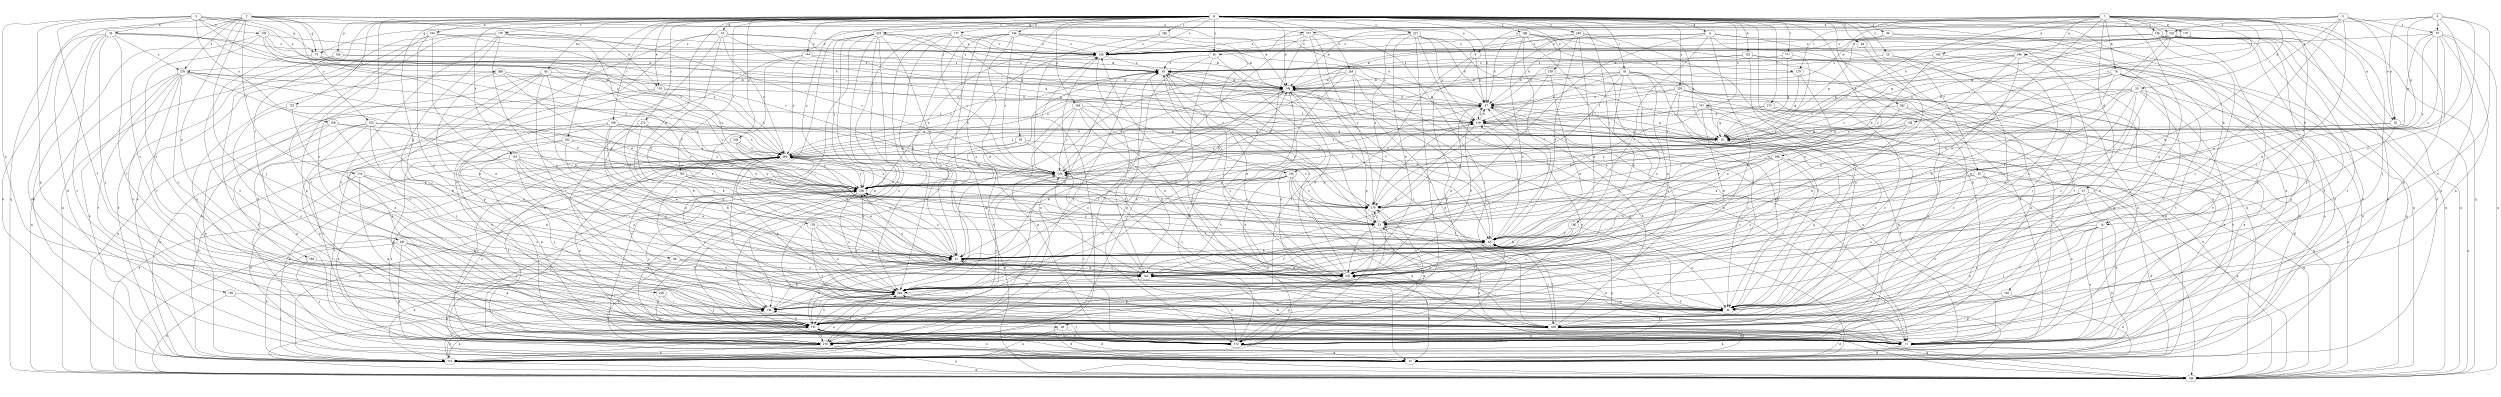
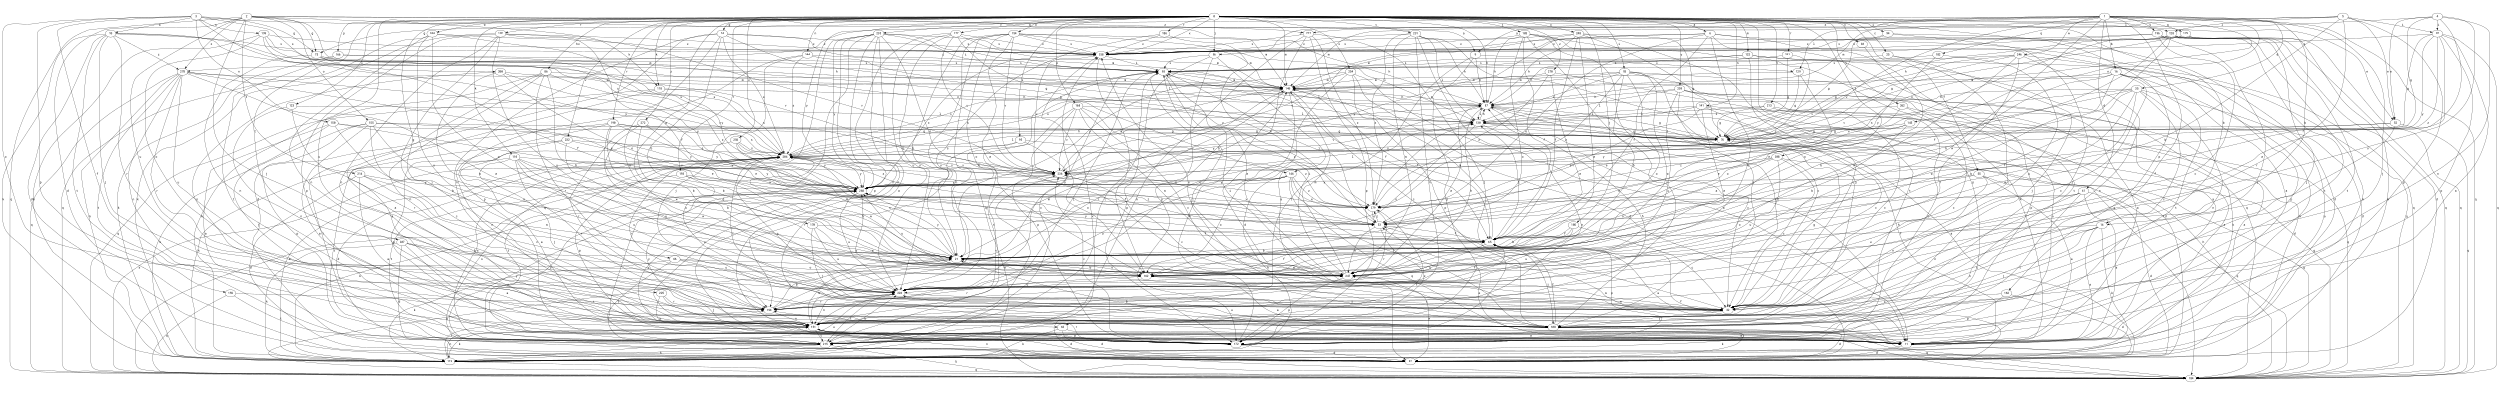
  strict digraph {
    fontname="Roboto Mono"
    node [fontname="Roboto Mono"]
    edge [fontname="Roboto Mono"]
    0
    6
    14
    25
    30
    52
    55
    66
    74
    86
    87
    93
    94
    95
    96
    103
    105
    110
    118
    123
    128
    132
    140
    141
    144
    154
    163
    166
    168
    170
    172
    177
    186
    190
    191
    192
    193
    207
    208
    213
    225
    231
    232
    235
    244
    248
    254
    256
    258
    259
    262
    268
    270
    272
    184
    226
    65
    11
    53
    215
    108
    151
    119
    32
    98
    162
    76
    194
    247
    42
    204
    21
    279
    130
    236
    1
    9
    16
    35
    41
    63
    75
    145
    146
    179
    182
    196
    246
    277
    129
    2
    155
-   158
    214
    278
    3
    10
    150
    159
    199
    200
    4
    97
    5
    0 -> 6 [label=a]
    0 -> 14 [label=b]
    0 -> 25 [label=c]
    0 -> 30 [label=c]
    0 -> 52 [label=e]
    0 -> 55 [label=f]
    0 -> 66 [label=g]
    0 -> 74 [label=g]
    0 -> 86 [label=h]
    0 -> 87 [label=h]
    0 -> 93 [label=i]
    0 -> 94 [label=i]
    0 -> 95 [label=i]
    0 -> 96 [label=i]
    0 -> 103 [label=j]
    0 -> 105 [label=j]
    0 -> 110 [label=k]
    0 -> 118 [label=k]
    0 -> 123 [label=l]
    0 -> 128 [label=l]
    0 -> 132 [label=m]
    0 -> 140 [label=m]
    0 -> 141 [label=n]
    0 -> 144 [label=n]
    0 -> 154 [label=o]
    0 -> 163 [label=p]
    0 -> 166 [label=p]
    0 -> 168 [label=p]
    0 -> 170 [label=p]
    0 -> 172 [label=p]
    0 -> 177 [label=q]
    0 -> 186 [label=r]
    0 -> 190 [label=r]
    0 -> 191 [label=r]
    0 -> 192 [label=r]
    0 -> 193 [label=r]
    0 -> 207 [label=t]
    0 -> 208 [label=t]
    0 -> 213 [label=t]
    0 -> 225 [label=u]
    0 -> 231 [label=v]
    0 -> 232 [label=v]
    0 -> 235 [label=v]
    0 -> 244 [label=w]
    0 -> 248 [label=x]
    0 -> 254 [label=x]
    0 -> 256 [label=x]
    0 -> 258 [label=x]
    0 -> 259 [label=y]
    0 -> 262 [label=y]
    0 -> 268 [label=y]
    0 -> 270 [label=z]
    0 -> 272 [label=z]
    6 -> 258 [label=x]
    6 -> 268 [label=y]
    6 -> 184 [label=q]
    6 -> 226 [label=u]
    6 -> 65 [label=f]
    6 -> 11 [label=a]
    6 -> 53 [label=e]
    6 -> 215 [label=t]
    14 -> 65 [label=f]
    14 -> 11 [label=a]
    14 -> 108 [label=j]
    14 -> 151 [label=n]
    14 -> 119 [label=k]
    14 -> 32 [label=c]
    25 -> 108 [label=j]
    25 -> 32 [label=c]
    25 -> 98 [label=i]
    30 -> 162 [label=o]
    52 -> 268 [label=y]
    52 -> 184 [label=q]
    52 -> 76 [label=g]
    52 -> 194 [label=r]
    55 -> 268 [label=y]
    55 -> 184 [label=q]
    55 -> 11 [label=a]
    55 -> 151 [label=n]
    55 -> 162 [label=o]
    66 -> 215 [label=t]
    66 -> 119 [label=k]
    66 -> 32 [label=c]
    66 -> 162 [label=o]
    66 -> 247 [label=w]
    74 -> 258 [label=x]
    74 -> 226 [label=u]
    74 -> 151 [label=n]
    74 -> 98 [label=i]
    74 -> 76 [label=g]
    74 -> 42 [label=d]
    74 -> 204 [label=s]
    74 -> 21 [label=b]
    86 -> 140 [label=m]
    86 -> 11 [label=a]
    86 -> 151 [label=n]
    86 -> 119 [label=k]
    86 -> 194 [label=r]
    86 -> 21 [label=b]
    86 -> 279 [label=z]
    87 -> 140 [label=m]
    87 -> 268 [label=y]
-   87 -> 11 [label=a]
+   87 -> 42 [label=a]
    87 -> 32 [label=c]
    87 -> 76 [label=g]
    87 -> 247 [label=w]
    87 -> 130 [label=l]
    93 -> 140 [label=m]
    93 -> 172 [label=p]
    93 -> 11 [label=a]
    93 -> 32 [label=c]
    93 -> 162 [label=o]
    93 -> 247 [label=w]
    93 -> 204 [label=s]
    93 -> 21 [label=b]
    93 -> 279 [label=z]
    93 -> 130 [label=l]
    94 -> 258 [label=x]
    94 -> 108 [label=j]
    94 -> 76 [label=g]
    94 -> 42 [label=d]
    95 -> 162 [label=o]
    95 -> 194 [label=r]
    95 -> 204 [label=s]
    95 -> 279 [label=z]
    96 -> 172 [label=p]
    96 -> 11 [label=a]
    96 -> 215 [label=t]
    96 -> 98 [label=i]
    103 -> 87 [label=h]
    103 -> 258 [label=x]
    103 -> 184 [label=q]
    103 -> 65 [label=f]
    103 -> 108 [label=j]
    103 -> 151 [label=n]
    103 -> 119 [label=k]
    103 -> 162 [label=o]
    105 -> 226 [label=u]
    105 -> 65 [label=f]
    105 -> 32 [label=c]
    105 -> 21 [label=b]
    110 -> 268 [label=y]
    110 -> 226 [label=u]
    110 -> 215 [label=t]
    110 -> 108 [label=j]
    110 -> 194 [label=r]
    110 -> 247 [label=w]
    110 -> 21 [label=b]
    110 -> 236 [label=v]
    118 -> 87 [label=h]
    118 -> 184 [label=q]
    118 -> 11 [label=a]
    118 -> 204 [label=s]
    123 -> 151 [label=n]
    123 -> 194 [label=r]
    123 -> 130 [label=l]
    128 -> 87 [label=h]
    128 -> 258 [label=x]
    128 -> 184 [label=q]
    128 -> 65 [label=f]
    128 -> 53 [label=e]
    128 -> 215 [label=t]
    128 -> 108 [label=j]
    128 -> 42 [label=d]
    128 -> 21 [label=b]
    132 -> 87 [label=h]
    132 -> 184 [label=q]
    132 -> 11 [label=a]
    132 -> 32 [label=c]
    132 -> 98 [label=i]
    140 -> 87 [label=h]
    140 -> 65 [label=f]
    140 -> 32 [label=c]
    140 -> 194 [label=r]
    140 -> 42 [label=d]
    140 -> 204 [label=s]
    141 -> 184 [label=q]
    141 -> 11 [label=a]
    141 -> 53 [label=e]
    141 -> 32 [label=c]
    141 -> 247 [label=w]
    141 -> 130 [label=l]
    141 -> 236 [label=v]
    144 -> 172 [label=p]
    144 -> 108 [label=j]
    144 -> 98 [label=i]
    144 -> 204 [label=s]
    144 -> 130 [label=l]
    154 -> 87 [label=h]
    154 -> 140 [label=m]
    154 -> 258 [label=x]
    154 -> 184 [label=q]
    154 -> 151 [label=n]
    154 -> 162 [label=o]
    154 -> 247 [label=w]
    154 -> 21 [label=b]
    154 -> 130 [label=l]
    154 -> 236 [label=v]
    163 -> 172 [label=p]
    163 -> 32 [label=c]
    163 -> 42 [label=d]
    166 -> 215 [label=t]
    166 -> 119 [label=k]
    166 -> 98 [label=i]
    166 -> 76 [label=g]
    168 -> 172 [label=p]
    168 -> 215 [label=t]
    168 -> 32 [label=c]
    168 -> 247 [label=w]
    168 -> 279 [label=z]
    168 -> 130 [label=l]
    168 -> 236 [label=v]
    170 -> 226 [label=u]
    170 -> 65 [label=f]
    170 -> 108 [label=j]
    170 -> 247 [label=w]
    172 -> 140 [label=m]
    172 -> 268 [label=y]
    172 -> 194 [label=r]
    172 -> 42 [label=d]
    172 -> 279 [label=z]
    172 -> 236 [label=v]
    177 -> 140 [label=m]
    177 -> 258 [label=x]
    177 -> 226 [label=u]
    177 -> 151 [label=n]
    177 -> 21 [label=b]
    177 -> 279 [label=z]
    177 -> 236 [label=v]
    186 -> 258 [label=x]
    186 -> 226 [label=u]
    186 -> 53 [label=e]
    190 -> 268 [label=y]
    190 -> 215 [label=t]
    190 -> 151 [label=n]
    190 -> 76 [label=g]
    190 -> 247 [label=w]
    190 -> 204 [label=s]
    190 -> 21 [label=b]
    191 -> 98 [label=i]
    191 -> 76 [label=g]
    191 -> 279 [label=z]
    192 -> 172 [label=p]
    192 -> 258 [label=x]
    192 -> 226 [label=u]
    192 -> 65 [label=f]
    192 -> 108 [label=j]
    192 -> 151 [label=n]
    192 -> 119 [label=k]
    192 -> 236 [label=v]
    193 -> 268 [label=y]
    193 -> 215 [label=t]
    193 -> 32 [label=c]
    193 -> 21 [label=b]
    207 -> 226 [label=u]
    207 -> 11 [label=a]
    207 -> 151 [label=n]
    207 -> 119 [label=k]
    207 -> 42 [label=d]
    207 -> 21 [label=b]
    208 -> 184 [label=q]
    208 -> 226 [label=u]
    208 -> 53 [label=e]
    208 -> 32 [label=c]
    208 -> 162 [label=o]
    208 -> 236 [label=v]
    213 -> 32 [label=c]
    213 -> 76 [label=g]
    213 -> 42 [label=d]
    213 -> 130 [label=l]
    225 -> 172 [label=p]
    225 -> 108 [label=j]
    225 -> 194 [label=r]
    231 -> 87 [label=h]
    231 -> 258 [label=x]
    231 -> 184 [label=q]
    231 -> 11 [label=a]
    231 -> 151 [label=n]
    231 -> 247 [label=w]
    231 -> 279 [label=z]
    231 -> 130 [label=l]
    232 -> 268 [label=y]
    232 -> 226 [label=u]
    232 -> 11 [label=a]
    232 -> 119 [label=k]
    232 -> 204 [label=s]
    235 -> 140 [label=m]
    235 -> 172 [label=p]
    235 -> 258 [label=x]
    235 -> 268 [label=y]
    235 -> 184 [label=q]
    235 -> 226 [label=u]
    235 -> 11 [label=a]
    235 -> 53 [label=e]
    235 -> 151 [label=n]
    235 -> 98 [label=i]
    235 -> 42 [label=d]
    244 -> 258 [label=x]
    244 -> 184 [label=q]
    244 -> 226 [label=u]
    244 -> 151 [label=n]
    244 -> 162 [label=o]
    244 -> 204 [label=s]
    248 -> 87 [label=h]
    248 -> 258 [label=x]
    248 -> 65 [label=f]
    248 -> 215 [label=t]
    248 -> 108 [label=j]
    248 -> 76 [label=g]
    248 -> 247 [label=w]
    248 -> 236 [label=v]
    254 -> 140 [label=m]
    254 -> 172 [label=p]
    254 -> 268 [label=y]
    254 -> 226 [label=u]
    254 -> 11 [label=a]
    254 -> 42 [label=d]
    256 -> 172 [label=p]
    256 -> 268 [label=y]
    256 -> 204 [label=s]
    256 -> 21 [label=b]
    256 -> 279 [label=z]
    258 -> 98 [label=i]
    258 -> 162 [label=o]
    258 -> 236 [label=v]
    259 -> 87 [label=h]
    259 -> 226 [label=u]
    259 -> 11 [label=a]
    259 -> 215 [label=t]
    259 -> 119 [label=k]
    259 -> 32 [label=c]
    259 -> 130 [label=l]
    262 -> 11 [label=a]
    262 -> 53 [label=e]
    262 -> 32 [label=c]
    262 -> 130 [label=l]
    268 -> 258 [label=x]
    268 -> 226 [label=u]
    268 -> 119 [label=k]
    268 -> 279 [label=z]
    268 -> 130 [label=l]
    270 -> 140 [label=m]
    270 -> 247 [label=w]
    270 -> 42 [label=d]
    270 -> 279 [label=z]
    272 -> 226 [label=u]
    272 -> 53 [label=e]
    272 -> 76 [label=g]
    272 -> 194 [label=r]
    272 -> 21 [label=b]
    184 -> 87 [label=h]
    184 -> 258 [label=x]
    184 -> 53 [label=e]
    184 -> 204 [label=s]
    226 -> 65 [label=f]
    226 -> 215 [label=t]
    226 -> 151 [label=n]
    226 -> 32 [label=c]
    226 -> 194 [label=r]
    65 -> 140 [label=m]
    65 -> 172 [label=p]
    65 -> 268 [label=y]
    65 -> 226 [label=u]
    65 -> 11 [label=a]
    65 -> 108 [label=j]
    65 -> 21 [label=b]
    65 -> 130 [label=l]
    11 -> 87 [label=h]
    11 -> 42 [label=d]
    11 -> 21 [label=b]
    53 -> 65 [label=f]
    53 -> 215 [label=t]
    53 -> 98 [label=i]
    53 -> 247 [label=w]
    53 -> 279 [label=z]
    53 -> 236 [label=v]
    215 -> 268 [label=y]
    215 -> 184 [label=q]
    215 -> 226 [label=u]
    215 -> 119 [label=k]
    215 -> 204 [label=s]
    108 -> 87 [label=h]
    108 -> 184 [label=q]
    108 -> 226 [label=u]
    108 -> 65 [label=f]
    108 -> 119 [label=k]
    108 -> 98 [label=i]
    108 -> 42 [label=d]
    151 -> 172 [label=p]
    151 -> 268 [label=y]
    151 -> 11 [label=a]
    151 -> 215 [label=t]
    151 -> 119 [label=k]
    151 -> 98 [label=i]
    151 -> 42 [label=d]
    151 -> 21 [label=b]
    151 -> 236 [label=v]
    119 -> 258 [label=x]
    119 -> 184 [label=q]
    119 -> 226 [label=u]
    119 -> 151 [label=n]
    119 -> 194 [label=r]
    119 -> 236 [label=v]
    32 -> 258 [label=x]
    32 -> 268 [label=y]
    32 -> 108 [label=j]
    32 -> 98 [label=i]
    32 -> 76 [label=g]
    32 -> 247 [label=w]
    32 -> 204 [label=s]
    32 -> 236 [label=v]
    98 -> 140 [label=m]
    98 -> 172 [label=p]
    98 -> 226 [label=u]
    98 -> 65 [label=f]
    98 -> 247 [label=w]
    98 -> 21 [label=b]
    98 -> 130 [label=l]
    162 -> 268 [label=y]
    162 -> 65 [label=f]
    162 -> 11 [label=a]
    162 -> 108 [label=j]
    162 -> 194 [label=r]
    162 -> 21 [label=b]
    76 -> 204 [label=s]
    76 -> 130 [label=l]
    194 -> 140 [label=m]
    194 -> 151 [label=n]
    194 -> 21 [label=b]
    247 -> 87 [label=h]
    247 -> 140 [label=m]
    247 -> 172 [label=p]
    247 -> 226 [label=u]
    247 -> 98 [label=i]
    42 -> 268 [label=y]
    42 -> 65 [label=f]
    42 -> 53 [label=e]
    42 -> 151 [label=n]
    42 -> 247 [label=w]
    42 -> 204 [label=s]
    204 -> 87 [label=h]
    204 -> 172 [label=p]
    204 -> 268 [label=y]
    204 -> 65 [label=f]
    204 -> 215 [label=t]
    204 -> 119 [label=k]
    204 -> 32 [label=c]
    204 -> 98 [label=i]
    204 -> 194 [label=r]
    204 -> 247 [label=w]
    204 -> 42 [label=d]
    204 -> 130 [label=l]
    204 -> 236 [label=v]
    21 -> 268 [label=y]
    21 -> 184 [label=q]
    21 -> 162 [label=o]
    21 -> 247 [label=w]
    21 -> 204 [label=s]
    279 -> 53 [label=e]
    279 -> 194 [label=r]
    279 -> 204 [label=s]
    279 -> 130 [label=l]
    130 -> 87 [label=h]
    130 -> 184 [label=q]
    130 -> 151 [label=n]
    130 -> 162 [label=o]
    130 -> 76 [label=g]
    236 -> 140 [label=m]
    236 -> 268 [label=y]
    236 -> 204 [label=s]
    1 -> 14 [label=b]
    1 -> 96 [label=i]
    1 -> 140 [label=m]
    1 -> 184 [label=q]
    1 -> 108 [label=j]
    1 -> 247 [label=w]
    1 -> 236 [label=v]
    1 -> 9 [label=a]
    1 -> 16 [label=b]
    1 -> 35 [label=d]
    1 -> 41 [label=d]
    1 -> 63 [label=f]
    1 -> 75 [label=g]
    1 -> 145 [label=n]
    1 -> 146 [label=n]
    1 -> 179 [label=q]
    1 -> 182 [label=q]
    1 -> 196 [label=s]
    1 -> 246 [label=w]
    1 -> 277 [label=z]
    9 -> 87 [label=h]
    9 -> 172 [label=p]
    9 -> 215 [label=t]
    9 -> 129 [label=l]
    16 -> 140 [label=m]
    16 -> 215 [label=t]
    16 -> 119 [label=k]
    16 -> 32 [label=c]
    16 -> 247 [label=w]
    16 -> 42 [label=d]
    16 -> 21 [label=b]
    16 -> 236 [label=v]
    35 -> 87 [label=h]
    35 -> 65 [label=f]
    35 -> 11 [label=a]
    35 -> 53 [label=e]
    35 -> 151 [label=n]
    35 -> 32 [label=c]
    35 -> 247 [label=w]
    35 -> 204 [label=s]
    35 -> 21 [label=b]
    41 -> 226 [label=u]
    41 -> 11 [label=a]
    41 -> 215 [label=t]
    41 -> 151 [label=n]
    41 -> 42 [label=d]
    41 -> 279 [label=z]
    63 -> 11 [label=a]
    63 -> 119 [label=k]
    63 -> 42 [label=d]
    75 -> 268 [label=y]
    75 -> 65 [label=f]
    75 -> 151 [label=n]
    75 -> 98 [label=i]
    145 -> 53 [label=e]
    145 -> 76 [label=g]
    145 -> 21 [label=b]
    145 -> 279 [label=z]
    146 -> 268 [label=y]
    146 -> 184 [label=q]
    146 -> 226 [label=u]
    146 -> 53 [label=e]
    146 -> 108 [label=j]
    146 -> 119 [label=k]
    146 -> 162 [label=o]
    146 -> 279 [label=z]
    179 -> 258 [label=x]
    179 -> 184 [label=q]
    179 -> 119 [label=k]
    179 -> 76 [label=g]
    182 -> 268 [label=y]
    182 -> 226 [label=u]
    182 -> 98 [label=i]
    196 -> 140 [label=m]
    196 -> 258 [label=x]
    196 -> 215 [label=t]
    196 -> 108 [label=j]
    196 -> 119 [label=k]
    196 -> 32 [label=c]
    246 -> 172 [label=p]
    246 -> 151 [label=n]
    246 -> 98 [label=i]
    246 -> 76 [label=g]
    246 -> 194 [label=r]
    246 -> 247 [label=w]
    246 -> 236 [label=v]
    277 -> 172 [label=p]
    277 -> 258 [label=x]
    277 -> 108 [label=j]
    277 -> 119 [label=k]
    277 -> 21 [label=b]
    277 -> 279 [label=z]
    129 -> 140 [label=m]
    129 -> 162 [label=o]
    129 -> 76 [label=g]
    2 -> 118 [label=k]
    2 -> 140 [label=m]
    2 -> 184 [label=q]
    2 -> 226 [label=u]
    2 -> 108 [label=j]
    2 -> 42 [label=d]
    2 -> 75 [label=g]
    2 -> 146 [label=n]
    2 -> 277 [label=z]
    2 -> 155 [label=o]
-   2 -> 158 [label=o]
    2 -> 214 [label=t]
    2 -> 278 [label=z]
    155 -> 172 [label=p]
    155 -> 268 [label=y]
    155 -> 11 [label=a]
    155 -> 119 [label=k]
    155 -> 32 [label=c]
    155 -> 162 [label=o]
    155 -> 76 [label=g]
-   158 -> 215 [label=t]
-   158 -> 162 [label=o]
    214 -> 268 [label=y]
    214 -> 11 [label=a]
    214 -> 32 [label=c]
    214 -> 247 [label=w]
    214 -> 42 [label=d]
    278 -> 140 [label=m]
    278 -> 184 [label=q]
    278 -> 226 [label=u]
    278 -> 53 [label=e]
    278 -> 215 [label=t]
    278 -> 151 [label=n]
    278 -> 119 [label=k]
    278 -> 194 [label=r]
    278 -> 247 [label=w]
    278 -> 236 [label=v]
    3 -> 172 [label=p]
    3 -> 204 [label=s]
    3 -> 9 [label=a]
    3 -> 63 [label=f]
    3 -> 75 [label=g]
    3 -> 10 [label=a]
    3 -> 150 [label=n]
    3 -> 159 [label=o]
    3 -> 199 [label=s]
    3 -> 200 [label=s]
    10 -> 87 [label=h]
    10 -> 258 [label=x]
    10 -> 215 [label=t]
    10 -> 108 [label=j]
    10 -> 119 [label=k]
    10 -> 194 [label=r]
    10 -> 42 [label=d]
    10 -> 236 [label=v]
    10 -> 278 [label=z]
    150 -> 11 [label=a]
    150 -> 53 [label=e]
    150 -> 108 [label=j]
    150 -> 76 [label=g]
    150 -> 21 [label=b]
    159 -> 184 [label=q]
    159 -> 215 [label=t]
    159 -> 194 [label=r]
    199 -> 140 [label=m]
    199 -> 258 [label=x]
    199 -> 268 [label=y]
    199 -> 119 [label=k]
    199 -> 162 [label=o]
    199 -> 204 [label=s]
    200 -> 140 [label=m]
    200 -> 268 [label=y]
    200 -> 53 [label=e]
    200 -> 151 [label=n]
    200 -> 247 [label=w]
    4 -> 52 [label=e]
    4 -> 65 [label=f]
    4 -> 151 [label=n]
    4 -> 162 [label=o]
    4 -> 76 [label=g]
    4 -> 278 [label=z]
    4 -> 97 [label=i]
    97 -> 172 [label=p]
    97 -> 258 [label=x]
    97 -> 268 [label=y]
    97 -> 184 [label=q]
    97 -> 11 [label=a]
    97 -> 76 [label=g]
    97 -> 247 [label=w]
    97 -> 279 [label=z]
    5 -> 52 [label=e]
    5 -> 128 [label=l]
    5 -> 140 [label=m]
    5 -> 172 [label=p]
    5 -> 194 [label=r]
-   5 -> 247 [label=w]
    5 -> 21 [label=b]
    5 -> 129 [label=l]
    5 -> 97 [label=i]
  }
